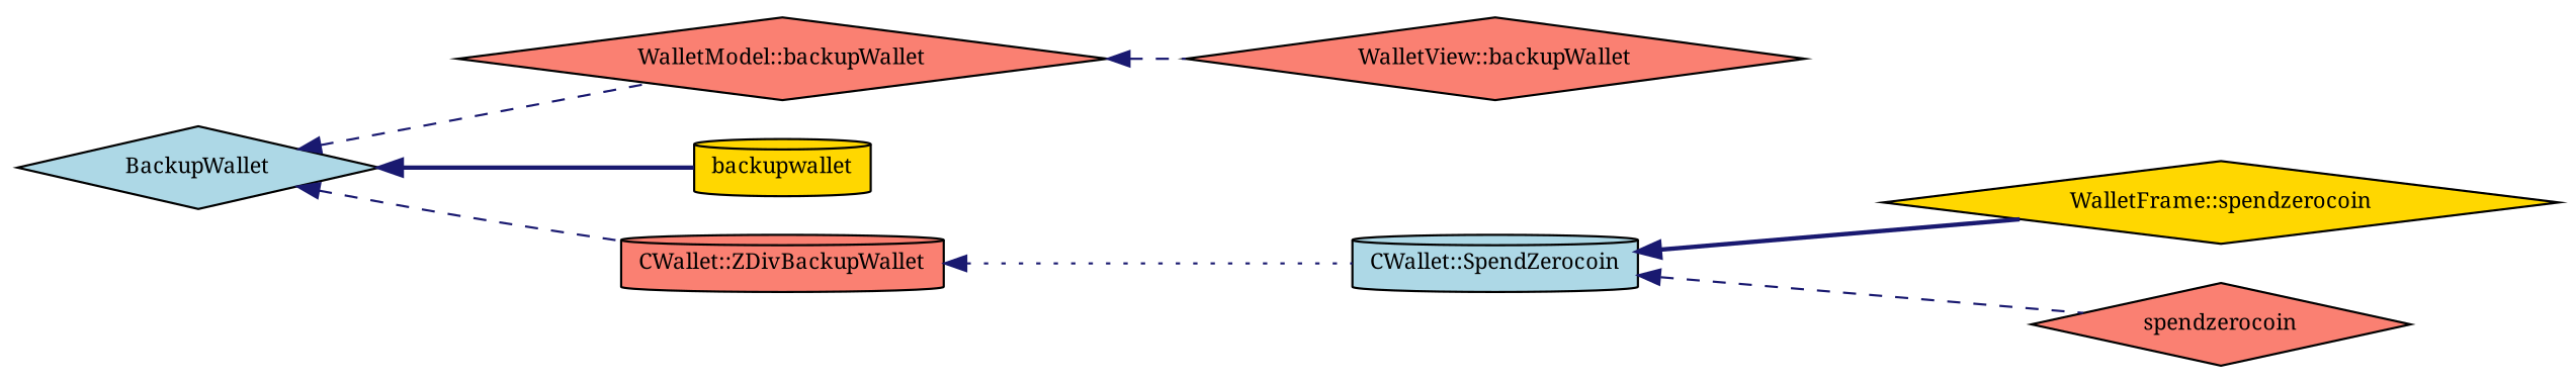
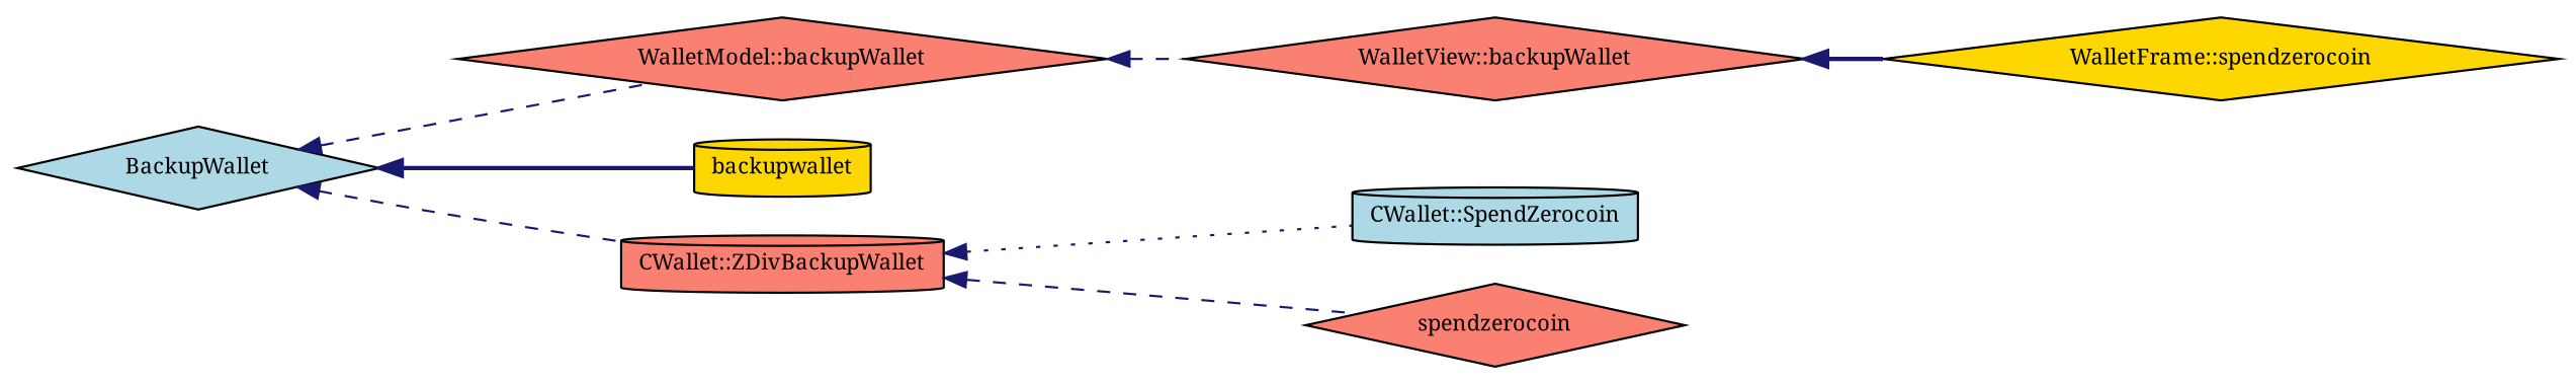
  digraph {
    fontname="Noto Serif"
    rankdir=LR
    node [color=black fillcolor=salmon fontname="Noto Serif" fontsize=10 shape=diamond style=filled]
    edge [color=midnightblue dir=back fontname="Noto Serif" fontsize=10 labelfontname=Helvetica labelfontsize=10 style=dashed]
    n1 [fillcolor=lightblue fontcolor=black height=0.2 label=BackupWallet width=0.4]
    n2 [height=0.2 label="WalletModel::backupWallet" width=0.4]
    n3 [fillcolor=gold height=0.2 label=backupwallet shape=cylinder width=0.4]
    n4 [height=0.2 label="CWallet::ZDivBackupWallet" shape=cylinder width=0.4]
    n5 [height=0.2 label="WalletView::backupWallet" width=0.4]
    n6 [fillcolor=lightblue height=0.2 label="CWallet::SpendZerocoin" shape=cylinder width=0.4]
    n7 [fillcolor=gold height=0.2 label="WalletFrame::spendzerocoin" width=0.4]
    n8 [height=0.2 label=spendzerocoin width=0.4]
    n1 -> n2
    n1 -> n3 [style=bold]
    n1 -> n4
    n2 -> n5
    n4 -> n6 [style=dotted]
-   n6 -> n7 [style=bold]
-   n6 -> n8
+   n5 -> n7 [style=bold]
+   n4 -> n8
  }
